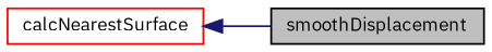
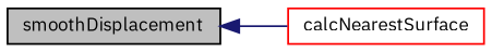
  digraph {
    rankdir=LR
    fontname="IBM Plex Sans"
    node [fontname="IBM Plex Sans" fontsize=10 shape=record]
    n1 [color=black fillcolor=grey75 fontcolor=black height=0.2 label=smoothDisplacement style=filled width=0.4]
    n2 [color=red height=0.2 label=calcNearestSurface width=0.4]
-   n2 -> n1 [color=midnightblue dir=back fontname="IBM Plex Sans" fontsize=10 labelfontname=Helvetica labelfontsize=10 style=solid]
+   n1 -> n2 [color=midnightblue dir=back fontname="IBM Plex Sans" fontsize=10 labelfontname=Helvetica labelfontsize=10 style=solid]
  }
